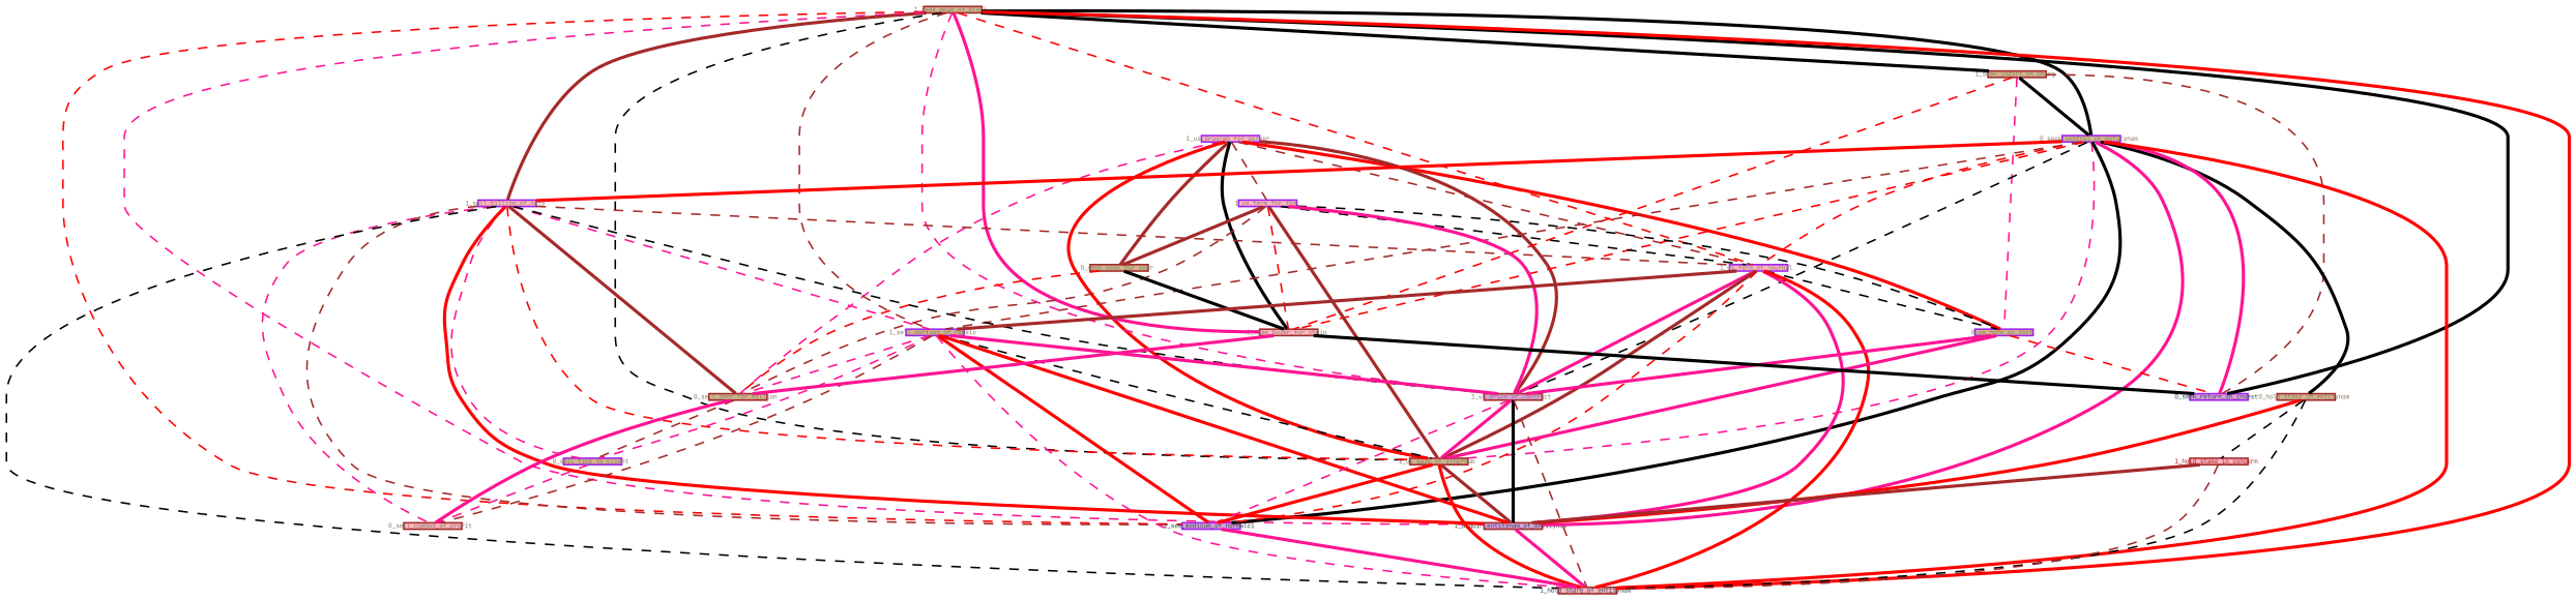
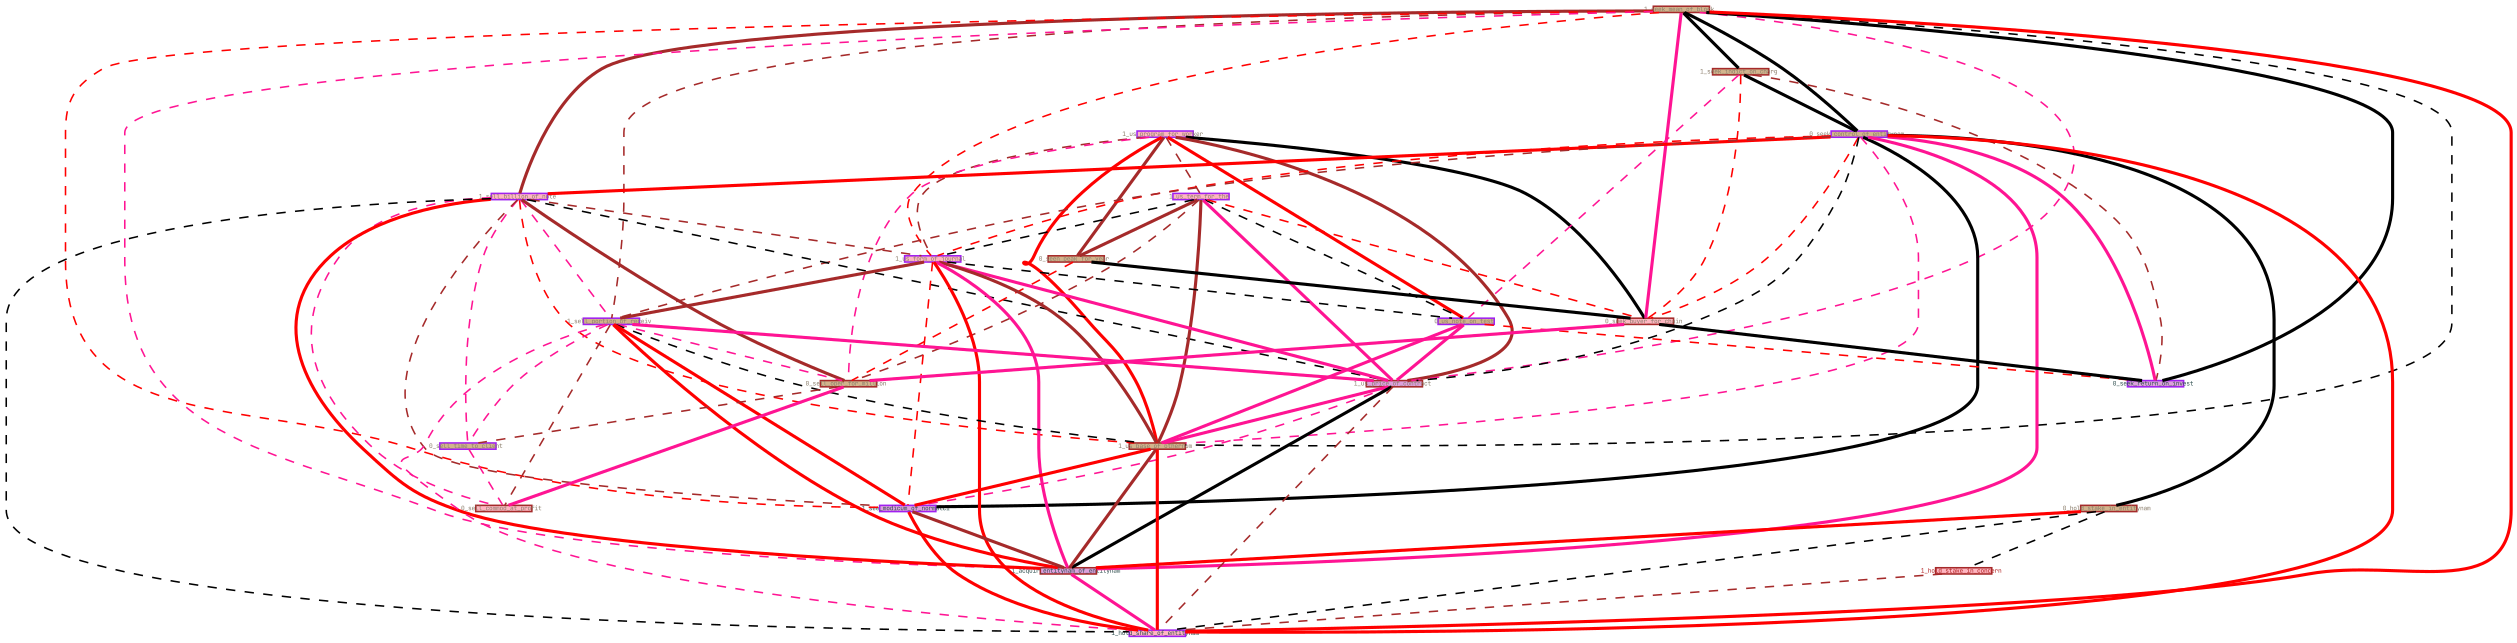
  graph {
    fontname="JetBrains Mono"
    node [color=brown fillcolor=tan fixedsize=true fontcolor="#8b7d6b" fontname="JetBrains Mono" fontsize=4 shape=polygon style=filled]
    edge [color=deeppink fontname="JetBrains Mono" style=bold w=1]
    "1_us_program_for_worker " [color=purple fillcolor=lightpink height=.06 width=.5]
    "1_seek_mean_of_block " [height=.06 width=.5]
    "1_seek_indict_on_charg " [height=.06 width=.5]
    "0_seek_control_of_entitynam " [color=purple height=.06 width=.5]
    "1_sell_billion_of_note " [color=purple fillcolor=lightpink height=.06 width=.5]
    "1_us_term_for_the " [color=purple fillcolor=lightpink height=.06 width=.5]
    "0_seen_peak_for_year " [height=.06 width=.5]
    "1_us_form_of_journal " [color=purple fillcolor=lightpink height=.06 width=.5]
    "0_us_note_on_test " [color=purple height=.06 width=.5]
    "1_sell_portion_of_receiv " [color=purple height=.06 width=.5]
    "0_seek_buyer_for_chain " [fillcolor=lightpink height=.06 width=.5]
    "0_hold_stake_in_entitynam " [height=.06 width=.5]
    "0_sell_oper_for_million " [height=.06 width=.5]
    "0_sell_time_to_client " [color=purple height=.06 width=.5]
    "1_us_price_of_contract " [fillcolor=plum height=.06 width=.5]
    "1_us_base_of_othernum " [height=.06 width=.5]
    "0_sell_commod_at_profit " [fillcolor=lightpink height=.06 width=.5]
    "1_hold_stake_in_concern " [fillcolor=lightpink fontcolor="#b22222" height=.06 width=.5]
    "0_seek_return_on_invest " [color=purple fillcolor=plum fontcolor="#2f4f4f" height=.06 width=.5]
    "1_see_modicum_of_normalci " [color=purple fillcolor=plum fontcolor="#2f4f4f" height=.06 width=.5]
    "1_acquir_entitynam_of_entitynam " [fillcolor=plum fontcolor="#2f4f4f" height=.06 width=.5]
-   "1_hold_share_of_entitynam " [fillcolor=lightpink fontcolor="#2f4f4f" height=.06 width=.5]
+   "1_hold_share_of_entitynam " [color=purple fillcolor=lightpink fontcolor="#2f4f4f" height=.06 width=.5]
    subgraph sub_1 {
      "1_us_program_for_worker "
      "1_seek_mean_of_block "
      "1_seek_indict_on_charg "
      "0_seek_control_of_entitynam "
      "1_sell_billion_of_note "
      "1_us_term_for_the "
      "0_seen_peak_for_year "
      "1_us_form_of_journal "
      "0_us_note_on_test "
      "1_sell_portion_of_receiv "
      "0_seek_buyer_for_chain "
      "0_hold_stake_in_entitynam "
      "0_sell_oper_for_million "
      "0_sell_time_to_client "
      "1_us_price_of_contract "
      "1_us_base_of_othernum "
      "0_sell_commod_at_profit "
    }
    subgraph sub_2 {
      "1_hold_stake_in_concern "
    }
    "1_us_program_for_worker " -- "1_us_term_for_the " [color=brown style=dashed w=2]
    "1_us_program_for_worker " -- "0_seen_peak_for_year " [color=brown]
    "1_us_program_for_worker " -- "1_us_form_of_journal " [color=brown style=dashed]
    "1_us_program_for_worker " -- "0_us_note_on_test " [color=red]
    "1_us_program_for_worker " -- "0_seek_buyer_for_chain " [color=black]
    "1_us_program_for_worker " -- "0_sell_oper_for_million " [style=dashed]
    "1_us_program_for_worker " -- "1_us_price_of_contract " [color=brown]
    "1_us_program_for_worker " -- "1_us_base_of_othernum " [color=red]
    "1_seek_mean_of_block " -- "1_seek_indict_on_charg " [color=black]
    "1_seek_mean_of_block " -- "0_seek_control_of_entitynam " [color=black w=2]
    "1_seek_mean_of_block " -- "1_sell_billion_of_note " [color=brown]
    "1_seek_mean_of_block " -- "1_us_form_of_journal " [color=red style=dashed]
    "1_seek_mean_of_block " -- "1_sell_portion_of_receiv " [color=brown style=dashed]
    "1_seek_mean_of_block " -- "0_seek_buyer_for_chain "
    "1_seek_mean_of_block " -- "1_us_price_of_contract " [style=dashed]
    "1_seek_mean_of_block " -- "1_us_base_of_othernum " [color=black style=dashed]
    "1_seek_mean_of_block " -- "0_seek_return_on_invest " [color=black]
    "1_seek_mean_of_block " -- "1_see_modicum_of_normalci " [color=red style=dashed]
    "1_seek_mean_of_block " -- "1_acquir_entitynam_of_entitynam " [style=dashed]
    "1_seek_mean_of_block " -- "1_hold_share_of_entitynam " [color=red]
    "1_seek_indict_on_charg " -- "0_seek_control_of_entitynam " [color=black]
    "1_seek_indict_on_charg " -- "0_us_note_on_test " [style=dashed]
    "1_seek_indict_on_charg " -- "0_seek_buyer_for_chain " [color=red style=dashed]
    "1_seek_indict_on_charg " -- "0_seek_return_on_invest " [color=brown style=dashed w=2]
    "0_seek_control_of_entitynam " -- "1_sell_billion_of_note " [color=red]
    "0_seek_control_of_entitynam " -- "1_us_form_of_journal " [color=red style=dashed]
    "0_seek_control_of_entitynam " -- "1_sell_portion_of_receiv " [color=brown style=dashed]
    "0_seek_control_of_entitynam " -- "0_seek_buyer_for_chain " [color=red style=dashed]
    "0_seek_control_of_entitynam " -- "0_hold_stake_in_entitynam " [color=black]
    "0_seek_control_of_entitynam " -- "1_us_price_of_contract " [color=black style=dashed]
    "0_seek_control_of_entitynam " -- "1_us_base_of_othernum " [style=dashed]
    "0_seek_control_of_entitynam " -- "0_seek_return_on_invest "
    "0_seek_control_of_entitynam " -- "1_see_modicum_of_normalci " [color=black]
    "0_seek_control_of_entitynam " -- "1_acquir_entitynam_of_entitynam " [w=2]
    "0_seek_control_of_entitynam " -- "1_hold_share_of_entitynam " [color=red w=2]
    "1_sell_billion_of_note " -- "1_us_form_of_journal " [color=brown style=dashed]
    "1_sell_billion_of_note " -- "1_sell_portion_of_receiv " [style=dashed w=2]
    "1_sell_billion_of_note " -- "0_sell_oper_for_million " [color=brown]
    "1_sell_billion_of_note " -- "0_sell_time_to_client " [style=dashed]
    "1_sell_billion_of_note " -- "1_us_price_of_contract " [color=black style=dashed]
    "1_sell_billion_of_note " -- "1_us_base_of_othernum " [color=red style=dashed]
    "1_sell_billion_of_note " -- "0_sell_commod_at_profit " [style=dashed]
    "1_sell_billion_of_note " -- "1_see_modicum_of_normalci " [color=brown style=dashed]
    "1_sell_billion_of_note " -- "1_acquir_entitynam_of_entitynam " [color=red]
    "1_sell_billion_of_note " -- "1_hold_share_of_entitynam " [color=black style=dashed]
    "1_us_term_for_the " -- "0_seen_peak_for_year " [color=brown]
    "1_us_term_for_the " -- "1_us_form_of_journal " [color=black style=dashed]
    "1_us_term_for_the " -- "0_us_note_on_test " [color=black style=dashed]
    "1_us_term_for_the " -- "0_seek_buyer_for_chain " [color=red style=dashed]
    "1_us_term_for_the " -- "0_sell_oper_for_million " [color=brown style=dashed]
    "1_us_term_for_the " -- "1_us_price_of_contract "
    "1_us_term_for_the " -- "1_us_base_of_othernum " [color=brown]
    "0_seen_peak_for_year " -- "0_seek_buyer_for_chain " [color=black]
    "0_seen_peak_for_year " -- "0_sell_oper_for_million " [color=red style=dashed]
    "1_us_form_of_journal " -- "0_us_note_on_test " [color=black style=dashed]
    "1_us_form_of_journal " -- "1_sell_portion_of_receiv " [color=brown]
    "1_us_form_of_journal " -- "1_us_price_of_contract " [w=2]
    "1_us_form_of_journal " -- "1_us_base_of_othernum " [color=brown w=2]
    "1_us_form_of_journal " -- "1_see_modicum_of_normalci " [color=red style=dashed]
    "1_us_form_of_journal " -- "1_acquir_entitynam_of_entitynam "
    "1_us_form_of_journal " -- "1_hold_share_of_entitynam " [color=red]
    "0_us_note_on_test " -- "1_us_price_of_contract "
    "0_us_note_on_test " -- "1_us_base_of_othernum "
    "0_us_note_on_test " -- "0_seek_return_on_invest " [color=red style=dashed]
    "1_sell_portion_of_receiv " -- "0_sell_oper_for_million " [style=dashed]
    "1_sell_portion_of_receiv " -- "0_sell_time_to_client " [style=dashed]
    "1_sell_portion_of_receiv " -- "1_us_price_of_contract "
    "1_sell_portion_of_receiv " -- "1_us_base_of_othernum " [color=black style=dashed]
    "1_sell_portion_of_receiv " -- "0_sell_commod_at_profit " [color=brown style=dashed]
    "1_sell_portion_of_receiv " -- "1_see_modicum_of_normalci " [color=red]
    "1_sell_portion_of_receiv " -- "1_acquir_entitynam_of_entitynam " [color=red]
    "1_sell_portion_of_receiv " -- "1_hold_share_of_entitynam " [style=dashed]
    "0_seek_buyer_for_chain " -- "0_sell_oper_for_million "
    "0_seek_buyer_for_chain " -- "0_seek_return_on_invest " [color=black]
    "0_hold_stake_in_entitynam " -- "1_hold_stake_in_concern " [color=black style=dashed w=3]
    "0_hold_stake_in_entitynam " -- "1_acquir_entitynam_of_entitynam " [color=red]
    "0_hold_stake_in_entitynam " -- "1_hold_share_of_entitynam " [color=black style=dashed w=2]
    "0_sell_oper_for_million " -- "0_sell_time_to_client " [color=brown style=dashed]
    "0_sell_oper_for_million " -- "0_sell_commod_at_profit "
    "0_sell_time_to_client " -- "0_sell_commod_at_profit " [style=dashed]
    "1_us_price_of_contract " -- "1_us_base_of_othernum " [w=2]
    "1_us_price_of_contract " -- "1_see_modicum_of_normalci " [style=dashed]
    "1_us_price_of_contract " -- "1_acquir_entitynam_of_entitynam " [color=black]
    "1_us_price_of_contract " -- "1_hold_share_of_entitynam " [color=brown style=dashed]
    "1_us_base_of_othernum " -- "1_see_modicum_of_normalci " [color=red]
    "1_us_base_of_othernum " -- "1_acquir_entitynam_of_entitynam " [color=brown]
    "1_us_base_of_othernum " -- "1_hold_share_of_entitynam " [color=red]
    "1_hold_stake_in_concern " -- "1_hold_share_of_entitynam " [color=brown style=dashed]
-   "1_hold_stake_in_concern " -- "1_acquir_entitynam_of_entitynam " [color=brown]
-   "1_see_modicum_of_normalci " -- "1_hold_share_of_entitynam "
+   "1_see_modicum_of_normalci " -- "1_acquir_entitynam_of_entitynam " [color=brown]
+   "1_see_modicum_of_normalci " -- "1_hold_share_of_entitynam " [color=red]
    "1_acquir_entitynam_of_entitynam " -- "1_hold_share_of_entitynam " [w=2]
  }
